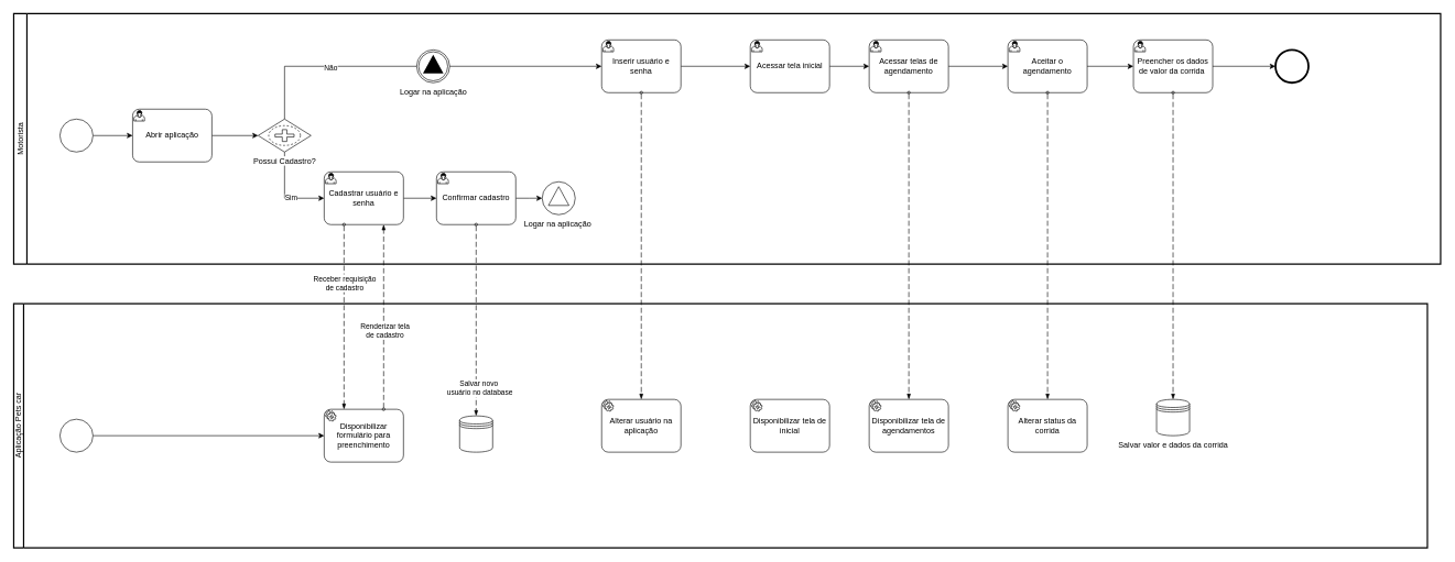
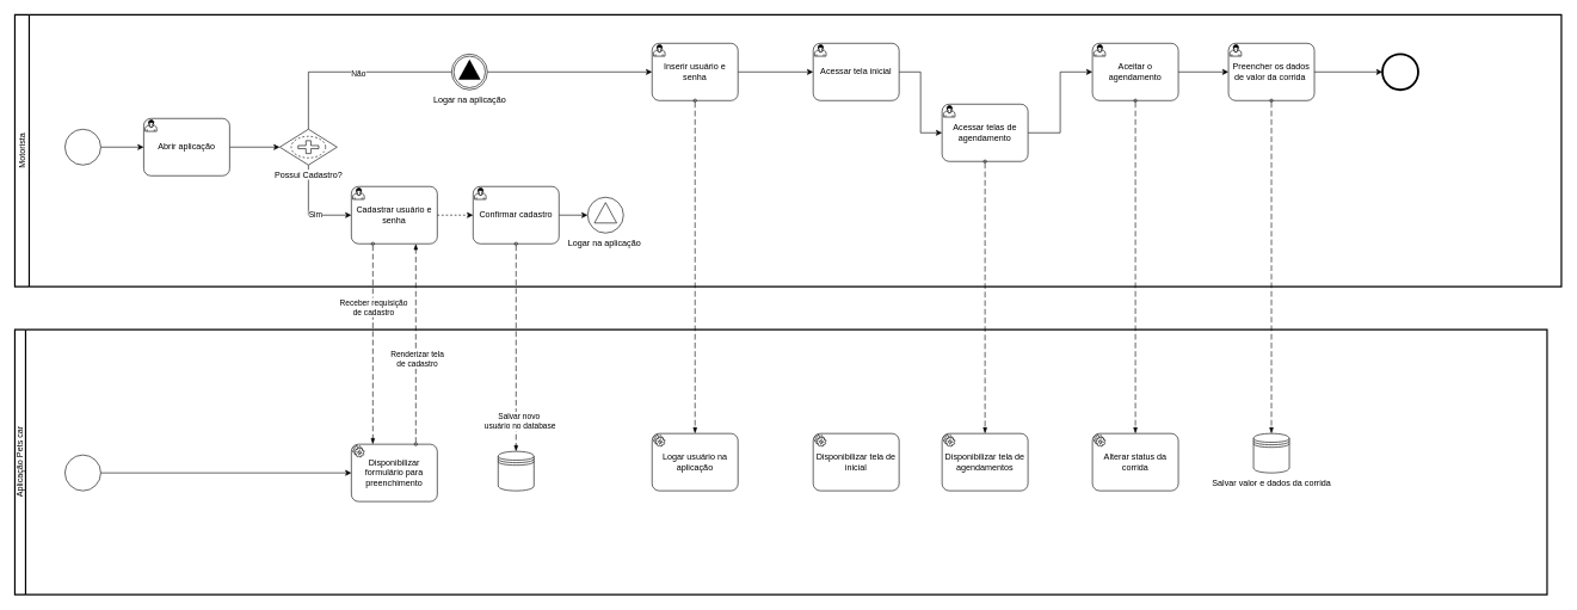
  <mxCell id="0" />
  <mxCell id="1" parent="0" />
  <mxCell id="2" value="Aplicação Pets car" style="swimlane;html=1;startSize=15;fontStyle=0;collapsible=0;horizontal=0;swimlaneLine=1;swimlaneFillColor=#ffffff;strokeWidth=2;whiteSpace=wrap;" vertex="1" parent="1"><mxGeometry x="20" y="460" width="2140" height="370" as="geometry" /></mxCell>
  <mxCell id="3" style="edgeStyle=orthogonalEdgeStyle;rounded=0;orthogonalLoop=1;jettySize=auto;html=1;exitX=1;exitY=0.5;exitDx=0;exitDy=0;exitPerimeter=0;entryX=0;entryY=0.5;entryDx=0;entryDy=0;entryPerimeter=0;" edge="1" parent="2" source="4" target="5"><mxGeometry relative="1" as="geometry" /></mxCell>
  <mxCell id="4" value="" style="points=[[0.145,0.145,0],[0.5,0,0],[0.855,0.145,0],[1,0.5,0],[0.855,0.855,0],[0.5,1,0],[0.145,0.855,0],[0,0.5,0]];shape=mxgraph.bpmn.event;html=1;verticalLabelPosition=bottom;labelBackgroundColor=#ffffff;verticalAlign=top;align=center;perimeter=ellipsePerimeter;outlineConnect=0;aspect=fixed;outline=standard;symbol=general;" vertex="1" parent="2"><mxGeometry x="70" y="175" width="50" height="50" as="geometry" /></mxCell>
  <mxCell id="5" value="Disponibilizar formulário para preenchimento" style="points=[[0.25,0,0],[0.5,0,0],[0.75,0,0],[1,0.25,0],[1,0.5,0],[1,0.75,0],[0.75,1,0],[0.5,1,0],[0.25,1,0],[0,0.75,0],[0,0.5,0],[0,0.25,0]];shape=mxgraph.bpmn.task;whiteSpace=wrap;rectStyle=rounded;size=10;html=1;container=1;expand=0;collapsible=0;taskMarker=service;" vertex="1" parent="2"><mxGeometry x="470" y="160" width="120" height="80" as="geometry" /></mxCell>
  <mxCell id="6" value="" style="shape=datastore;html=1;labelPosition=center;verticalLabelPosition=bottom;align=center;verticalAlign=top;" vertex="1" parent="2"><mxGeometry x="675" y="170" width="50" height="55" as="geometry" /></mxCell>
- <mxCell id="7" value="Alterar usuário na aplicação" style="points=[[0.25,0,0],[0.5,0,0],[0.75,0,0],[1,0.25,0],[1,0.5,0],[1,0.75,0],[0.75,1,0],[0.5,1,0],[0.25,1,0],[0,0.75,0],[0,0.5,0],[0,0.25,0]];shape=mxgraph.bpmn.task;whiteSpace=wrap;rectStyle=rounded;size=10;html=1;container=1;expand=0;collapsible=0;taskMarker=service;" vertex="1" parent="2"><mxGeometry x="890" y="145" width="120" height="80" as="geometry" /></mxCell>
+ <mxCell id="7" value="Logar usuário na aplicação" style="points=[[0.25,0,0],[0.5,0,0],[0.75,0,0],[1,0.25,0],[1,0.5,0],[1,0.75,0],[0.75,1,0],[0.5,1,0],[0.25,1,0],[0,0.75,0],[0,0.5,0],[0,0.25,0]];shape=mxgraph.bpmn.task;whiteSpace=wrap;rectStyle=rounded;size=10;html=1;container=1;expand=0;collapsible=0;taskMarker=service;" vertex="1" parent="2"><mxGeometry x="890" y="145" width="120" height="80" as="geometry" /></mxCell>
  <mxCell id="8" value="Disponibilizar tela de inicial" style="points=[[0.25,0,0],[0.5,0,0],[0.75,0,0],[1,0.25,0],[1,0.5,0],[1,0.75,0],[0.75,1,0],[0.5,1,0],[0.25,1,0],[0,0.75,0],[0,0.5,0],[0,0.25,0]];shape=mxgraph.bpmn.task;whiteSpace=wrap;rectStyle=rounded;size=10;html=1;container=1;expand=0;collapsible=0;taskMarker=service;" vertex="1" parent="2"><mxGeometry x="1115" y="145" width="120" height="80" as="geometry" /></mxCell>
  <mxCell id="9" value="Disponibilizar tela de agendamentos" style="points=[[0.25,0,0],[0.5,0,0],[0.75,0,0],[1,0.25,0],[1,0.5,0],[1,0.75,0],[0.75,1,0],[0.5,1,0],[0.25,1,0],[0,0.75,0],[0,0.5,0],[0,0.25,0]];shape=mxgraph.bpmn.task;whiteSpace=wrap;rectStyle=rounded;size=10;html=1;container=1;expand=0;collapsible=0;taskMarker=service;" vertex="1" parent="2"><mxGeometry x="1295" y="145" width="120" height="80" as="geometry" /></mxCell>
  <mxCell id="10" value="Alterar status da corrida" style="points=[[0.25,0,0],[0.5,0,0],[0.75,0,0],[1,0.25,0],[1,0.5,0],[1,0.75,0],[0.75,1,0],[0.5,1,0],[0.25,1,0],[0,0.75,0],[0,0.5,0],[0,0.25,0]];shape=mxgraph.bpmn.task;whiteSpace=wrap;rectStyle=rounded;size=10;html=1;container=1;expand=0;collapsible=0;taskMarker=service;" vertex="1" parent="2"><mxGeometry x="1505" y="145" width="120" height="80" as="geometry" /></mxCell>
  <mxCell id="11" value="Salvar valor e dados da corrida" style="shape=datastore;html=1;labelPosition=center;verticalLabelPosition=bottom;align=center;verticalAlign=top;" vertex="1" parent="2"><mxGeometry x="1730" y="145" width="50" height="55" as="geometry" /></mxCell>
  <mxCell id="12" value="Motorista" style="swimlane;html=1;startSize=20;fontStyle=0;collapsible=0;horizontal=0;swimlaneLine=1;swimlaneFillColor=#ffffff;strokeWidth=2;whiteSpace=wrap;" vertex="1" parent="1"><mxGeometry x="20" y="20" width="2160" height="380" as="geometry" /></mxCell>
  <mxCell id="13" style="edgeStyle=orthogonalEdgeStyle;rounded=0;orthogonalLoop=1;jettySize=auto;html=1;exitX=1;exitY=0.5;exitDx=0;exitDy=0;exitPerimeter=0;entryX=0;entryY=0.5;entryDx=0;entryDy=0;entryPerimeter=0;" edge="1" parent="12" source="14" target="16"><mxGeometry relative="1" as="geometry" /></mxCell>
  <mxCell id="14" value="" style="points=[[0.145,0.145,0],[0.5,0,0],[0.855,0.145,0],[1,0.5,0],[0.855,0.855,0],[0.5,1,0],[0.145,0.855,0],[0,0.5,0]];shape=mxgraph.bpmn.event;html=1;verticalLabelPosition=bottom;labelBackgroundColor=#ffffff;verticalAlign=top;align=center;perimeter=ellipsePerimeter;outlineConnect=0;aspect=fixed;outline=standard;symbol=general;" vertex="1" parent="12"><mxGeometry x="70" y="160" width="50" height="50" as="geometry" /></mxCell>
  <mxCell id="15" style="edgeStyle=orthogonalEdgeStyle;rounded=0;orthogonalLoop=1;jettySize=auto;html=1;exitX=1;exitY=0.5;exitDx=0;exitDy=0;exitPerimeter=0;entryX=0;entryY=0.5;entryDx=0;entryDy=0;entryPerimeter=0;" edge="1" parent="12" source="16" target="23"><mxGeometry relative="1" as="geometry" /></mxCell>
  <mxCell id="16" value="Abrir aplicação" style="points=[[0.25,0,0],[0.5,0,0],[0.75,0,0],[1,0.25,0],[1,0.5,0],[1,0.75,0],[0.75,1,0],[0.5,1,0],[0.25,1,0],[0,0.75,0],[0,0.5,0],[0,0.25,0]];shape=mxgraph.bpmn.task;whiteSpace=wrap;rectStyle=rounded;size=10;html=1;container=1;expand=0;collapsible=0;taskMarker=user;" vertex="1" parent="12"><mxGeometry x="180" y="145" width="120" height="80" as="geometry" /></mxCell>
  <mxCell id="17" style="edgeStyle=orthogonalEdgeStyle;rounded=0;orthogonalLoop=1;jettySize=auto;html=1;exitX=1;exitY=0.5;exitDx=0;exitDy=0;exitPerimeter=0;entryX=0;entryY=0.5;entryDx=0;entryDy=0;entryPerimeter=0;" edge="1" parent="12" source="18" target="29"><mxGeometry relative="1" as="geometry" /></mxCell>
  <mxCell id="18" value="Inserir usuário e senha" style="points=[[0.25,0,0],[0.5,0,0],[0.75,0,0],[1,0.25,0],[1,0.5,0],[1,0.75,0],[0.75,1,0],[0.5,1,0],[0.25,1,0],[0,0.75,0],[0,0.5,0],[0,0.25,0]];shape=mxgraph.bpmn.task;whiteSpace=wrap;rectStyle=rounded;size=10;html=1;container=1;expand=0;collapsible=0;taskMarker=user;" vertex="1" parent="12"><mxGeometry x="890" y="40" width="120" height="80" as="geometry" /></mxCell>
  <mxCell id="19" style="edgeStyle=orthogonalEdgeStyle;rounded=0;orthogonalLoop=1;jettySize=auto;html=1;exitX=0.5;exitY=0;exitDx=0;exitDy=0;exitPerimeter=0;entryX=0;entryY=0.5;entryDx=0;entryDy=0;entryPerimeter=0;" edge="1" parent="12" source="23" target="18"><mxGeometry relative="1" as="geometry" /></mxCell>
  <mxCell id="20" value="Não" style="edgeLabel;html=1;align=center;verticalAlign=middle;resizable=0;points=[];" vertex="1" connectable="0" parent="19"><mxGeometry x="-0.328" y="-2" relative="1" as="geometry"><mxPoint x="-39" as="offset" /></mxGeometry></mxCell>
  <mxCell id="21" style="edgeStyle=orthogonalEdgeStyle;rounded=0;orthogonalLoop=1;jettySize=auto;html=1;exitX=0.5;exitY=1;exitDx=0;exitDy=0;exitPerimeter=0;entryX=0;entryY=0.5;entryDx=0;entryDy=0;entryPerimeter=0;" edge="1" parent="12" source="23" target="25"><mxGeometry relative="1" as="geometry" /></mxCell>
  <mxCell id="22" value="Sim" style="edgeLabel;html=1;align=center;verticalAlign=middle;resizable=0;points=[];" vertex="1" connectable="0" parent="21"><mxGeometry x="0.223" y="1" relative="1" as="geometry"><mxPoint as="offset" /></mxGeometry></mxCell>
  <mxCell id="23" value="Possui Cadastro?" style="points=[[0.25,0.25,0],[0.5,0,0],[0.75,0.25,0],[1,0.5,0],[0.75,0.75,0],[0.5,1,0],[0.25,0.75,0],[0,0.5,0]];shape=mxgraph.bpmn.gateway2;html=1;verticalLabelPosition=bottom;labelBackgroundColor=#ffffff;verticalAlign=top;align=center;perimeter=rhombusPerimeter;outlineConnect=0;outline=eventNonint;symbol=parallelMultiple;" vertex="1" parent="12"><mxGeometry x="370" y="160" width="80" height="50" as="geometry" /></mxCell>
- <mxCell id="24" style="edgeStyle=orthogonalEdgeStyle;rounded=0;orthogonalLoop=1;jettySize=auto;html=1;exitX=1;exitY=0.5;exitDx=0;exitDy=0;exitPerimeter=0;entryX=0;entryY=0.5;entryDx=0;entryDy=0;entryPerimeter=0;" edge="1" parent="12" source="25" target="27"><mxGeometry relative="1" as="geometry" /></mxCell>
+ <mxCell id="24" style="edgeStyle=orthogonalEdgeStyle;rounded=0;orthogonalLoop=1;jettySize=auto;html=1;exitX=1;exitY=0.5;exitDx=0;exitDy=0;exitPerimeter=0;entryX=0;entryY=0.5;entryDx=0;entryDy=0;entryPerimeter=0;dashed=1;" edge="1" parent="12" source="25" target="27"><mxGeometry relative="1" as="geometry" /></mxCell>
  <mxCell id="25" value="Cadastrar usuário e senha" style="points=[[0.25,0,0],[0.5,0,0],[0.75,0,0],[1,0.25,0],[1,0.5,0],[1,0.75,0],[0.75,1,0],[0.5,1,0],[0.25,1,0],[0,0.75,0],[0,0.5,0],[0,0.25,0]];shape=mxgraph.bpmn.task;whiteSpace=wrap;rectStyle=rounded;size=10;html=1;container=1;expand=0;collapsible=0;taskMarker=user;" vertex="1" parent="12"><mxGeometry x="470" y="240" width="120" height="80" as="geometry" /></mxCell>
  <mxCell id="26" style="edgeStyle=orthogonalEdgeStyle;rounded=0;orthogonalLoop=1;jettySize=auto;html=1;exitX=1;exitY=0.5;exitDx=0;exitDy=0;exitPerimeter=0;entryX=0;entryY=0.5;entryDx=0;entryDy=0;entryPerimeter=0;" edge="1" parent="12" source="27"><mxGeometry relative="1" as="geometry"><mxPoint x="800" y="280" as="targetPoint" /></mxGeometry></mxCell>
  <mxCell id="27" value="Confirmar cadastro" style="points=[[0.25,0,0],[0.5,0,0],[0.75,0,0],[1,0.25,0],[1,0.5,0],[1,0.75,0],[0.75,1,0],[0.5,1,0],[0.25,1,0],[0,0.75,0],[0,0.5,0],[0,0.25,0]];shape=mxgraph.bpmn.task;whiteSpace=wrap;rectStyle=rounded;size=10;html=1;container=1;expand=0;collapsible=0;taskMarker=user;" vertex="1" parent="12"><mxGeometry x="640" y="240" width="120" height="80" as="geometry" /></mxCell>
  <mxCell id="28" style="edgeStyle=orthogonalEdgeStyle;rounded=0;orthogonalLoop=1;jettySize=auto;html=1;exitX=1;exitY=0.5;exitDx=0;exitDy=0;exitPerimeter=0;entryX=0;entryY=0.5;entryDx=0;entryDy=0;entryPerimeter=0;" edge="1" parent="12" source="29" target="31"><mxGeometry relative="1" as="geometry" /></mxCell>
  <mxCell id="29" value="Acessar tela inicial" style="points=[[0.25,0,0],[0.5,0,0],[0.75,0,0],[1,0.25,0],[1,0.5,0],[1,0.75,0],[0.75,1,0],[0.5,1,0],[0.25,1,0],[0,0.75,0],[0,0.5,0],[0,0.25,0]];shape=mxgraph.bpmn.task;whiteSpace=wrap;rectStyle=rounded;size=10;html=1;container=1;expand=0;collapsible=0;taskMarker=user;" vertex="1" parent="12"><mxGeometry x="1115" y="40" width="120" height="80" as="geometry" /></mxCell>
  <mxCell id="30" style="edgeStyle=orthogonalEdgeStyle;rounded=0;orthogonalLoop=1;jettySize=auto;html=1;exitX=1;exitY=0.5;exitDx=0;exitDy=0;exitPerimeter=0;entryX=0;entryY=0.5;entryDx=0;entryDy=0;entryPerimeter=0;" edge="1" parent="12" source="31" target="33"><mxGeometry relative="1" as="geometry" /></mxCell>
- <mxCell id="31" value="Acessar telas de agendamento" style="points=[[0.25,0,0],[0.5,0,0],[0.75,0,0],[1,0.25,0],[1,0.5,0],[1,0.75,0],[0.75,1,0],[0.5,1,0],[0.25,1,0],[0,0.75,0],[0,0.5,0],[0,0.25,0]];shape=mxgraph.bpmn.task;whiteSpace=wrap;rectStyle=rounded;size=10;html=1;container=1;expand=0;collapsible=0;taskMarker=user;" vertex="1" parent="12"><mxGeometry x="1295" y="40" width="120" height="80" as="geometry" /></mxCell>
+ <mxCell id="31" value="Acessar telas de agendamento" style="points=[[0.25,0,0],[0.5,0,0],[0.75,0,0],[1,0.25,0],[1,0.5,0],[1,0.75,0],[0.75,1,0],[0.5,1,0],[0.25,1,0],[0,0.75,0],[0,0.5,0],[0,0.25,0]];shape=mxgraph.bpmn.task;whiteSpace=wrap;rectStyle=rounded;size=10;html=1;container=1;expand=0;collapsible=0;taskMarker=user;" vertex="1" parent="12"><mxGeometry x="1295" y="125" width="120" height="80" as="geometry" /></mxCell>
  <mxCell id="32" style="edgeStyle=orthogonalEdgeStyle;rounded=0;orthogonalLoop=1;jettySize=auto;html=1;exitX=1;exitY=0.5;exitDx=0;exitDy=0;exitPerimeter=0;entryX=0;entryY=0.5;entryDx=0;entryDy=0;entryPerimeter=0;" edge="1" parent="12" source="33" target="35"><mxGeometry relative="1" as="geometry" /></mxCell>
  <mxCell id="33" value="Aceitar o agendamento" style="points=[[0.25,0,0],[0.5,0,0],[0.75,0,0],[1,0.25,0],[1,0.5,0],[1,0.75,0],[0.75,1,0],[0.5,1,0],[0.25,1,0],[0,0.75,0],[0,0.5,0],[0,0.25,0]];shape=mxgraph.bpmn.task;whiteSpace=wrap;rectStyle=rounded;size=10;html=1;container=1;expand=0;collapsible=0;taskMarker=user;" vertex="1" parent="12"><mxGeometry x="1505" y="40" width="120" height="80" as="geometry" /></mxCell>
  <mxCell id="34" style="edgeStyle=orthogonalEdgeStyle;rounded=0;orthogonalLoop=1;jettySize=auto;html=1;exitX=1;exitY=0.5;exitDx=0;exitDy=0;exitPerimeter=0;entryX=0;entryY=0.5;entryDx=0;entryDy=0;entryPerimeter=0;" edge="1" parent="12" source="35" target="38"><mxGeometry relative="1" as="geometry" /></mxCell>
  <mxCell id="35" value="Preencher os dados de valor da corrida&amp;nbsp;" style="points=[[0.25,0,0],[0.5,0,0],[0.75,0,0],[1,0.25,0],[1,0.5,0],[1,0.75,0],[0.75,1,0],[0.5,1,0],[0.25,1,0],[0,0.75,0],[0,0.5,0],[0,0.25,0]];shape=mxgraph.bpmn.task;whiteSpace=wrap;rectStyle=rounded;size=10;html=1;container=1;expand=0;collapsible=0;taskMarker=user;" vertex="1" parent="12"><mxGeometry x="1695" y="40" width="120" height="80" as="geometry" /></mxCell>
  <mxCell id="36" value="Logar na aplicação&amp;nbsp;" style="points=[[0.145,0.145,0],[0.5,0,0],[0.855,0.145,0],[1,0.5,0],[0.855,0.855,0],[0.5,1,0],[0.145,0.855,0],[0,0.5,0]];shape=mxgraph.bpmn.event;html=1;verticalLabelPosition=bottom;labelBackgroundColor=#ffffff;verticalAlign=top;align=center;perimeter=ellipsePerimeter;outlineConnect=0;aspect=fixed;outline=standard;symbol=signal;" vertex="1" parent="12"><mxGeometry x="800" y="255" width="50" height="50" as="geometry" /></mxCell>
  <mxCell id="37" value="Logar na aplicação" style="points=[[0.145,0.145,0],[0.5,0,0],[0.855,0.145,0],[1,0.5,0],[0.855,0.855,0],[0.5,1,0],[0.145,0.855,0],[0,0.5,0]];shape=mxgraph.bpmn.event;html=1;verticalLabelPosition=bottom;labelBackgroundColor=#ffffff;verticalAlign=top;align=center;perimeter=ellipsePerimeter;outlineConnect=0;aspect=fixed;outline=throwing;symbol=signal;" vertex="1" parent="12"><mxGeometry x="610" y="55" width="50" height="50" as="geometry" /></mxCell>
  <mxCell id="38" value="" style="points=[[0.145,0.145,0],[0.5,0,0],[0.855,0.145,0],[1,0.5,0],[0.855,0.855,0],[0.5,1,0],[0.145,0.855,0],[0,0.5,0]];shape=mxgraph.bpmn.event;html=1;verticalLabelPosition=bottom;labelBackgroundColor=#ffffff;verticalAlign=top;align=center;perimeter=ellipsePerimeter;outlineConnect=0;aspect=fixed;outline=end;symbol=terminate2;" vertex="1" parent="12"><mxGeometry x="1910" y="55" width="50" height="50" as="geometry" /></mxCell>
  <mxCell id="39" value="" style="dashed=1;dashPattern=8 4;endArrow=blockThin;endFill=1;startArrow=oval;startFill=0;endSize=6;startSize=4;html=1;rounded=0;exitX=0.25;exitY=1;exitDx=0;exitDy=0;exitPerimeter=0;entryX=0.25;entryY=0;entryDx=0;entryDy=0;entryPerimeter=0;" edge="1" parent="1" source="25" target="5"><mxGeometry width="160" relative="1" as="geometry"><mxPoint x="250" y="350" as="sourcePoint" /><mxPoint x="410" y="350" as="targetPoint" /></mxGeometry></mxCell>
  <mxCell id="40" value="Receber requisição&lt;br&gt;&amp;nbsp;de cadastro&amp;nbsp;" style="edgeLabel;html=1;align=center;verticalAlign=middle;resizable=0;points=[];" vertex="1" connectable="0" parent="39"><mxGeometry x="-0.368" relative="1" as="geometry"><mxPoint as="offset" /></mxGeometry></mxCell>
  <mxCell id="41" value="" style="dashed=1;dashPattern=8 4;endArrow=blockThin;endFill=1;startArrow=oval;startFill=0;endSize=6;startSize=4;html=1;rounded=0;exitX=0.75;exitY=0;exitDx=0;exitDy=0;exitPerimeter=0;entryX=0.75;entryY=1;entryDx=0;entryDy=0;entryPerimeter=0;" edge="1" parent="1" source="5" target="25"><mxGeometry width="160" relative="1" as="geometry"><mxPoint x="600" y="560" as="sourcePoint" /><mxPoint x="760" y="560" as="targetPoint" /></mxGeometry></mxCell>
  <mxCell id="42" value="Renderizar tela &lt;br&gt;de cadastro" style="edgeLabel;html=1;align=center;verticalAlign=middle;resizable=0;points=[];" vertex="1" connectable="0" parent="41"><mxGeometry x="-0.143" y="-1" relative="1" as="geometry"><mxPoint as="offset" /></mxGeometry></mxCell>
  <mxCell id="43" value="" style="dashed=1;dashPattern=8 4;endArrow=blockThin;endFill=1;startArrow=oval;startFill=0;endSize=6;startSize=4;html=1;rounded=0;exitX=0.5;exitY=1;exitDx=0;exitDy=0;exitPerimeter=0;entryX=0.5;entryY=0;entryDx=0;entryDy=0;" edge="1" parent="1" source="27" target="6"><mxGeometry width="160" relative="1" as="geometry"><mxPoint x="670" y="430" as="sourcePoint" /><mxPoint x="830" y="430" as="targetPoint" /></mxGeometry></mxCell>
  <mxCell id="44" value="Salvar novo&lt;br&gt;&amp;nbsp;usuário no database" style="edgeLabel;html=1;align=center;verticalAlign=middle;resizable=0;points=[];" vertex="1" connectable="0" parent="43"><mxGeometry x="0.7" y="3" relative="1" as="geometry"><mxPoint as="offset" /></mxGeometry></mxCell>
  <mxCell id="45" value="" style="dashed=1;dashPattern=8 4;endArrow=blockThin;endFill=1;startArrow=oval;startFill=0;endSize=6;startSize=4;html=1;rounded=0;exitX=0.5;exitY=1;exitDx=0;exitDy=0;exitPerimeter=0;" edge="1" parent="1" source="18" target="7"><mxGeometry width="160" relative="1" as="geometry"><mxPoint x="940" y="260" as="sourcePoint" /><mxPoint x="1100" y="260" as="targetPoint" /></mxGeometry></mxCell>
  <mxCell id="46" value="" style="dashed=1;dashPattern=8 4;endArrow=blockThin;endFill=1;startArrow=oval;startFill=0;endSize=6;startSize=4;html=1;rounded=0;exitX=0.5;exitY=1;exitDx=0;exitDy=0;exitPerimeter=0;entryX=0.5;entryY=0;entryDx=0;entryDy=0;entryPerimeter=0;" edge="1" parent="1" source="31" target="9"><mxGeometry width="160" relative="1" as="geometry"><mxPoint x="1340" y="290" as="sourcePoint" /><mxPoint x="1500" y="290" as="targetPoint" /></mxGeometry></mxCell>
  <mxCell id="47" value="" style="dashed=1;dashPattern=8 4;endArrow=blockThin;endFill=1;startArrow=oval;startFill=0;endSize=6;startSize=4;html=1;rounded=0;exitX=0.5;exitY=1;exitDx=0;exitDy=0;exitPerimeter=0;entryX=0.5;entryY=0;entryDx=0;entryDy=0;entryPerimeter=0;" edge="1" parent="1" source="33"><mxGeometry width="160" relative="1" as="geometry"><mxPoint x="1590" y="230" as="sourcePoint" /><mxPoint x="1585" y="605" as="targetPoint" /></mxGeometry></mxCell>
  <mxCell id="48" value="" style="dashed=1;dashPattern=8 4;endArrow=blockThin;endFill=1;startArrow=oval;startFill=0;endSize=6;startSize=4;html=1;rounded=0;exitX=0.5;exitY=1;exitDx=0;exitDy=0;exitPerimeter=0;entryX=0.5;entryY=0;entryDx=0;entryDy=0;" edge="1" parent="1" source="35" target="11"><mxGeometry width="160" relative="1" as="geometry"><mxPoint x="1740" y="290" as="sourcePoint" /><mxPoint x="1900" y="290" as="targetPoint" /></mxGeometry></mxCell>
